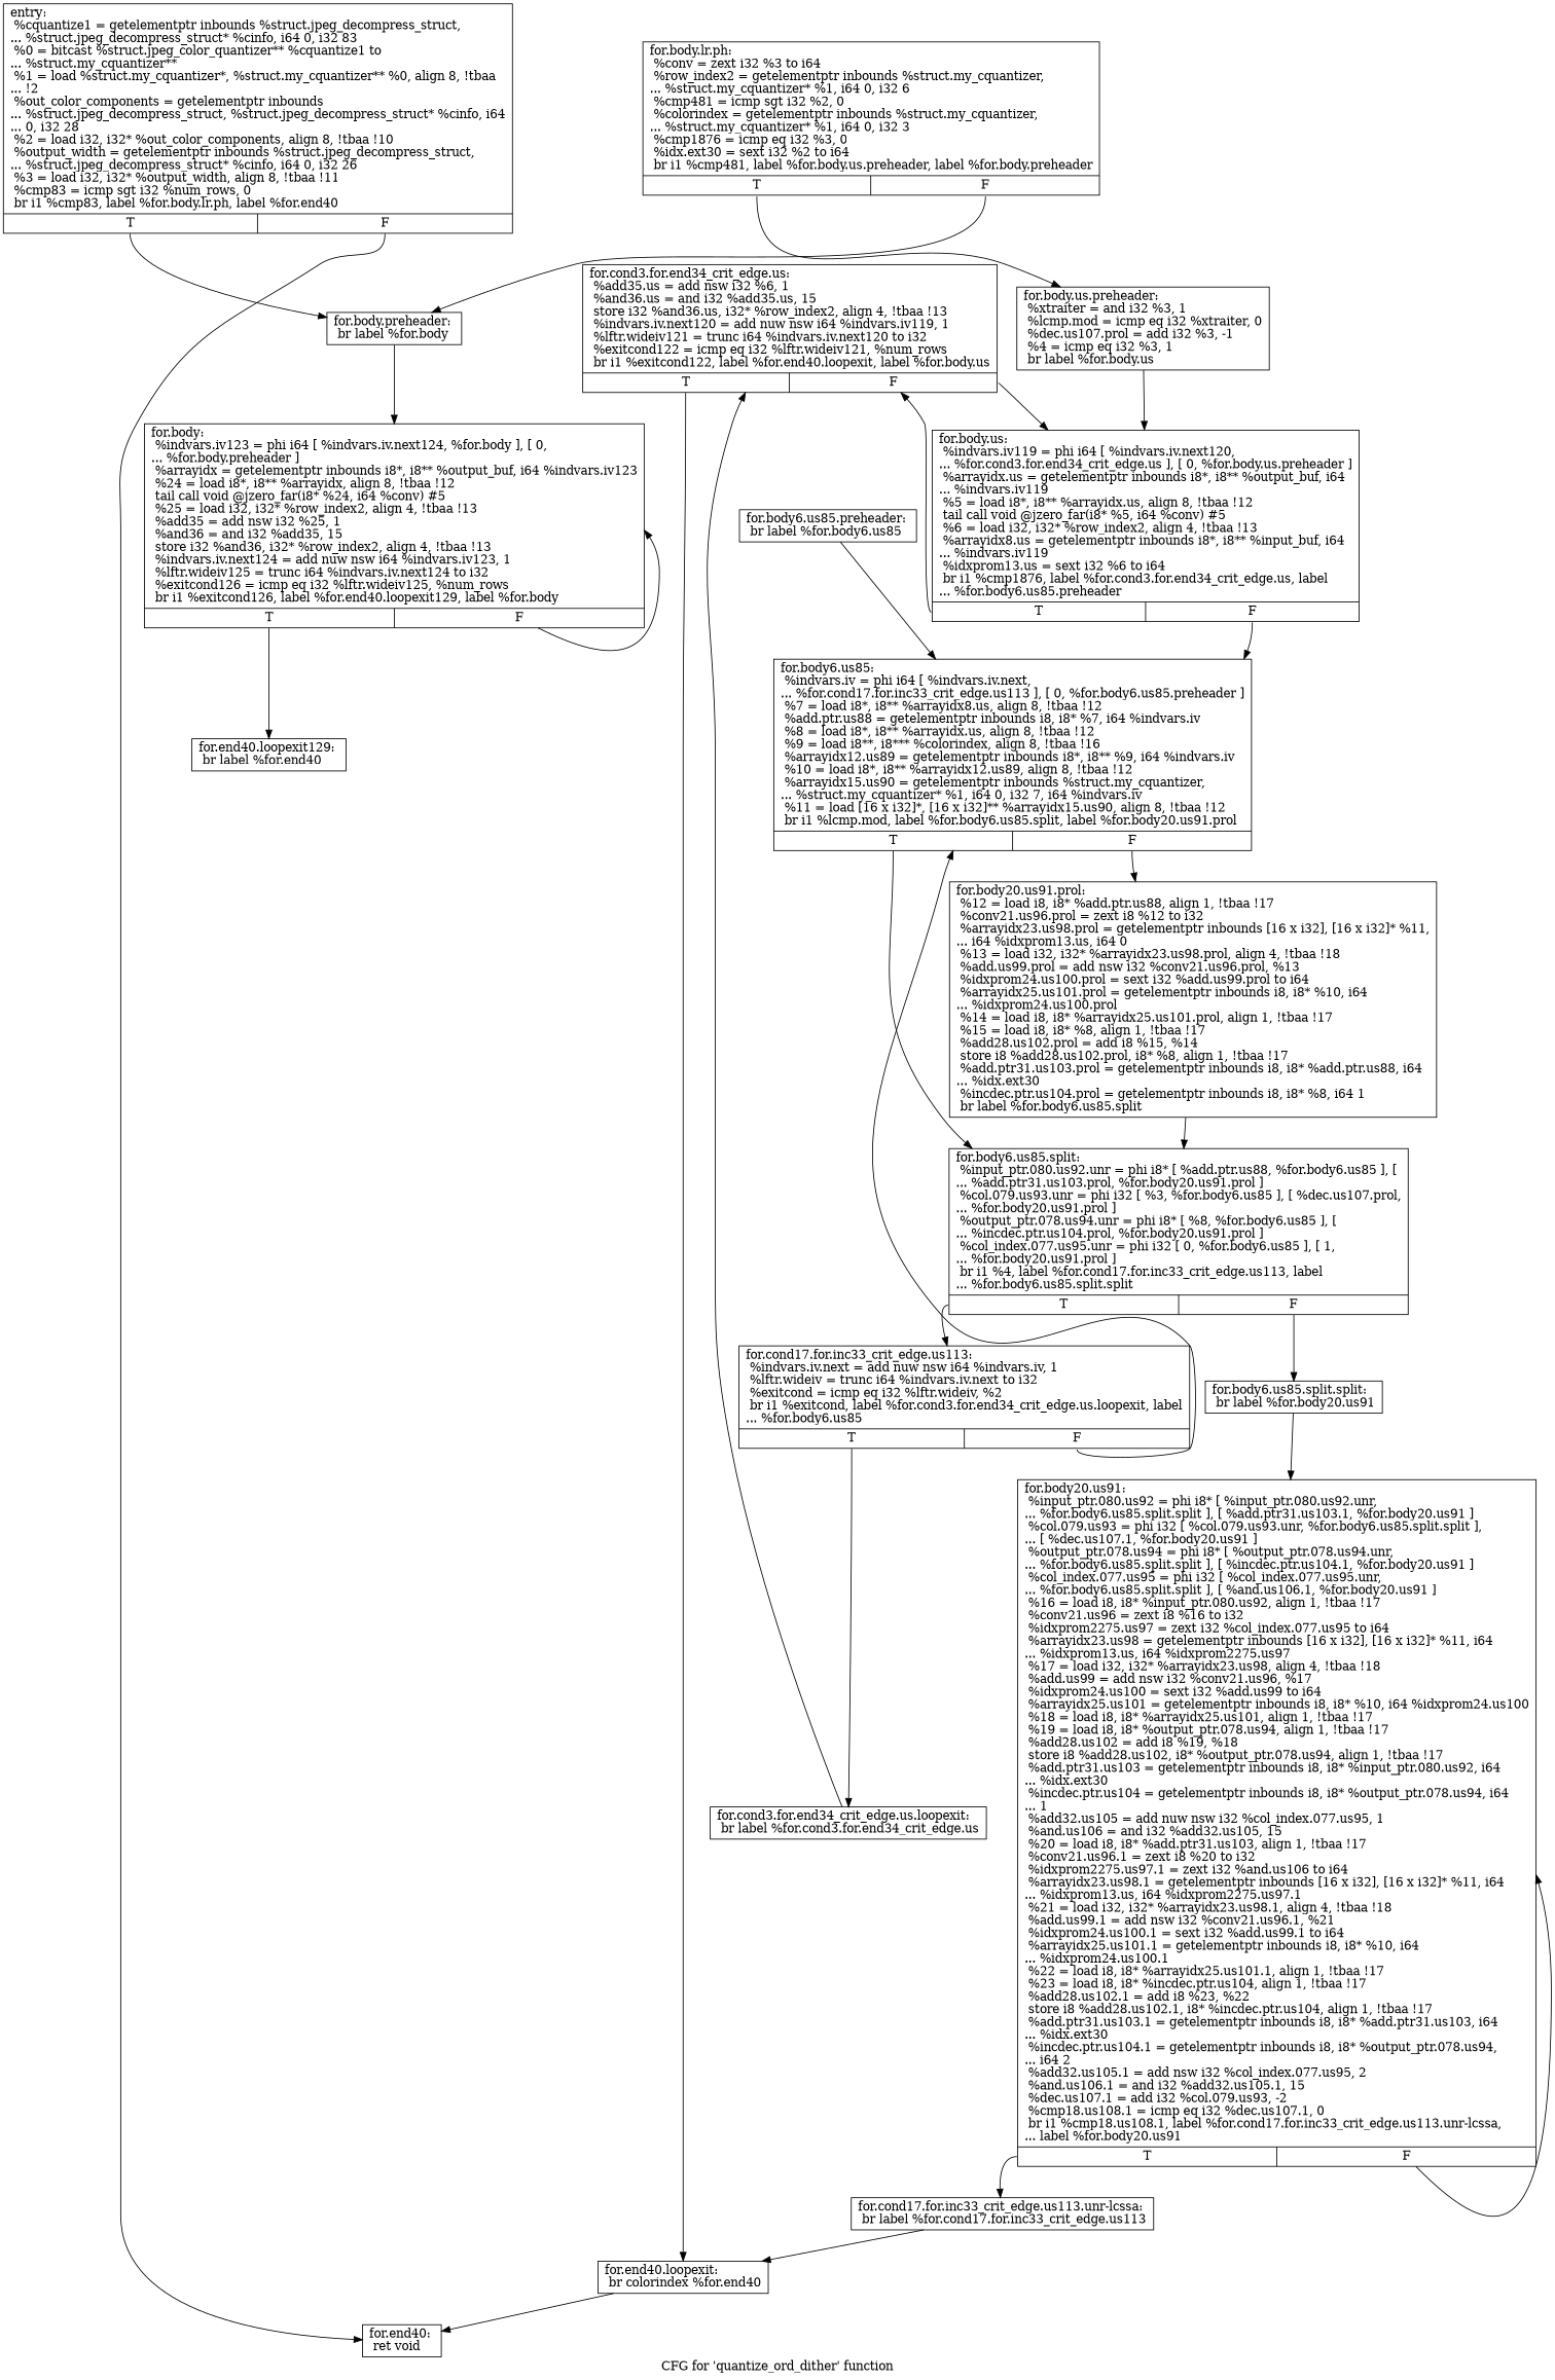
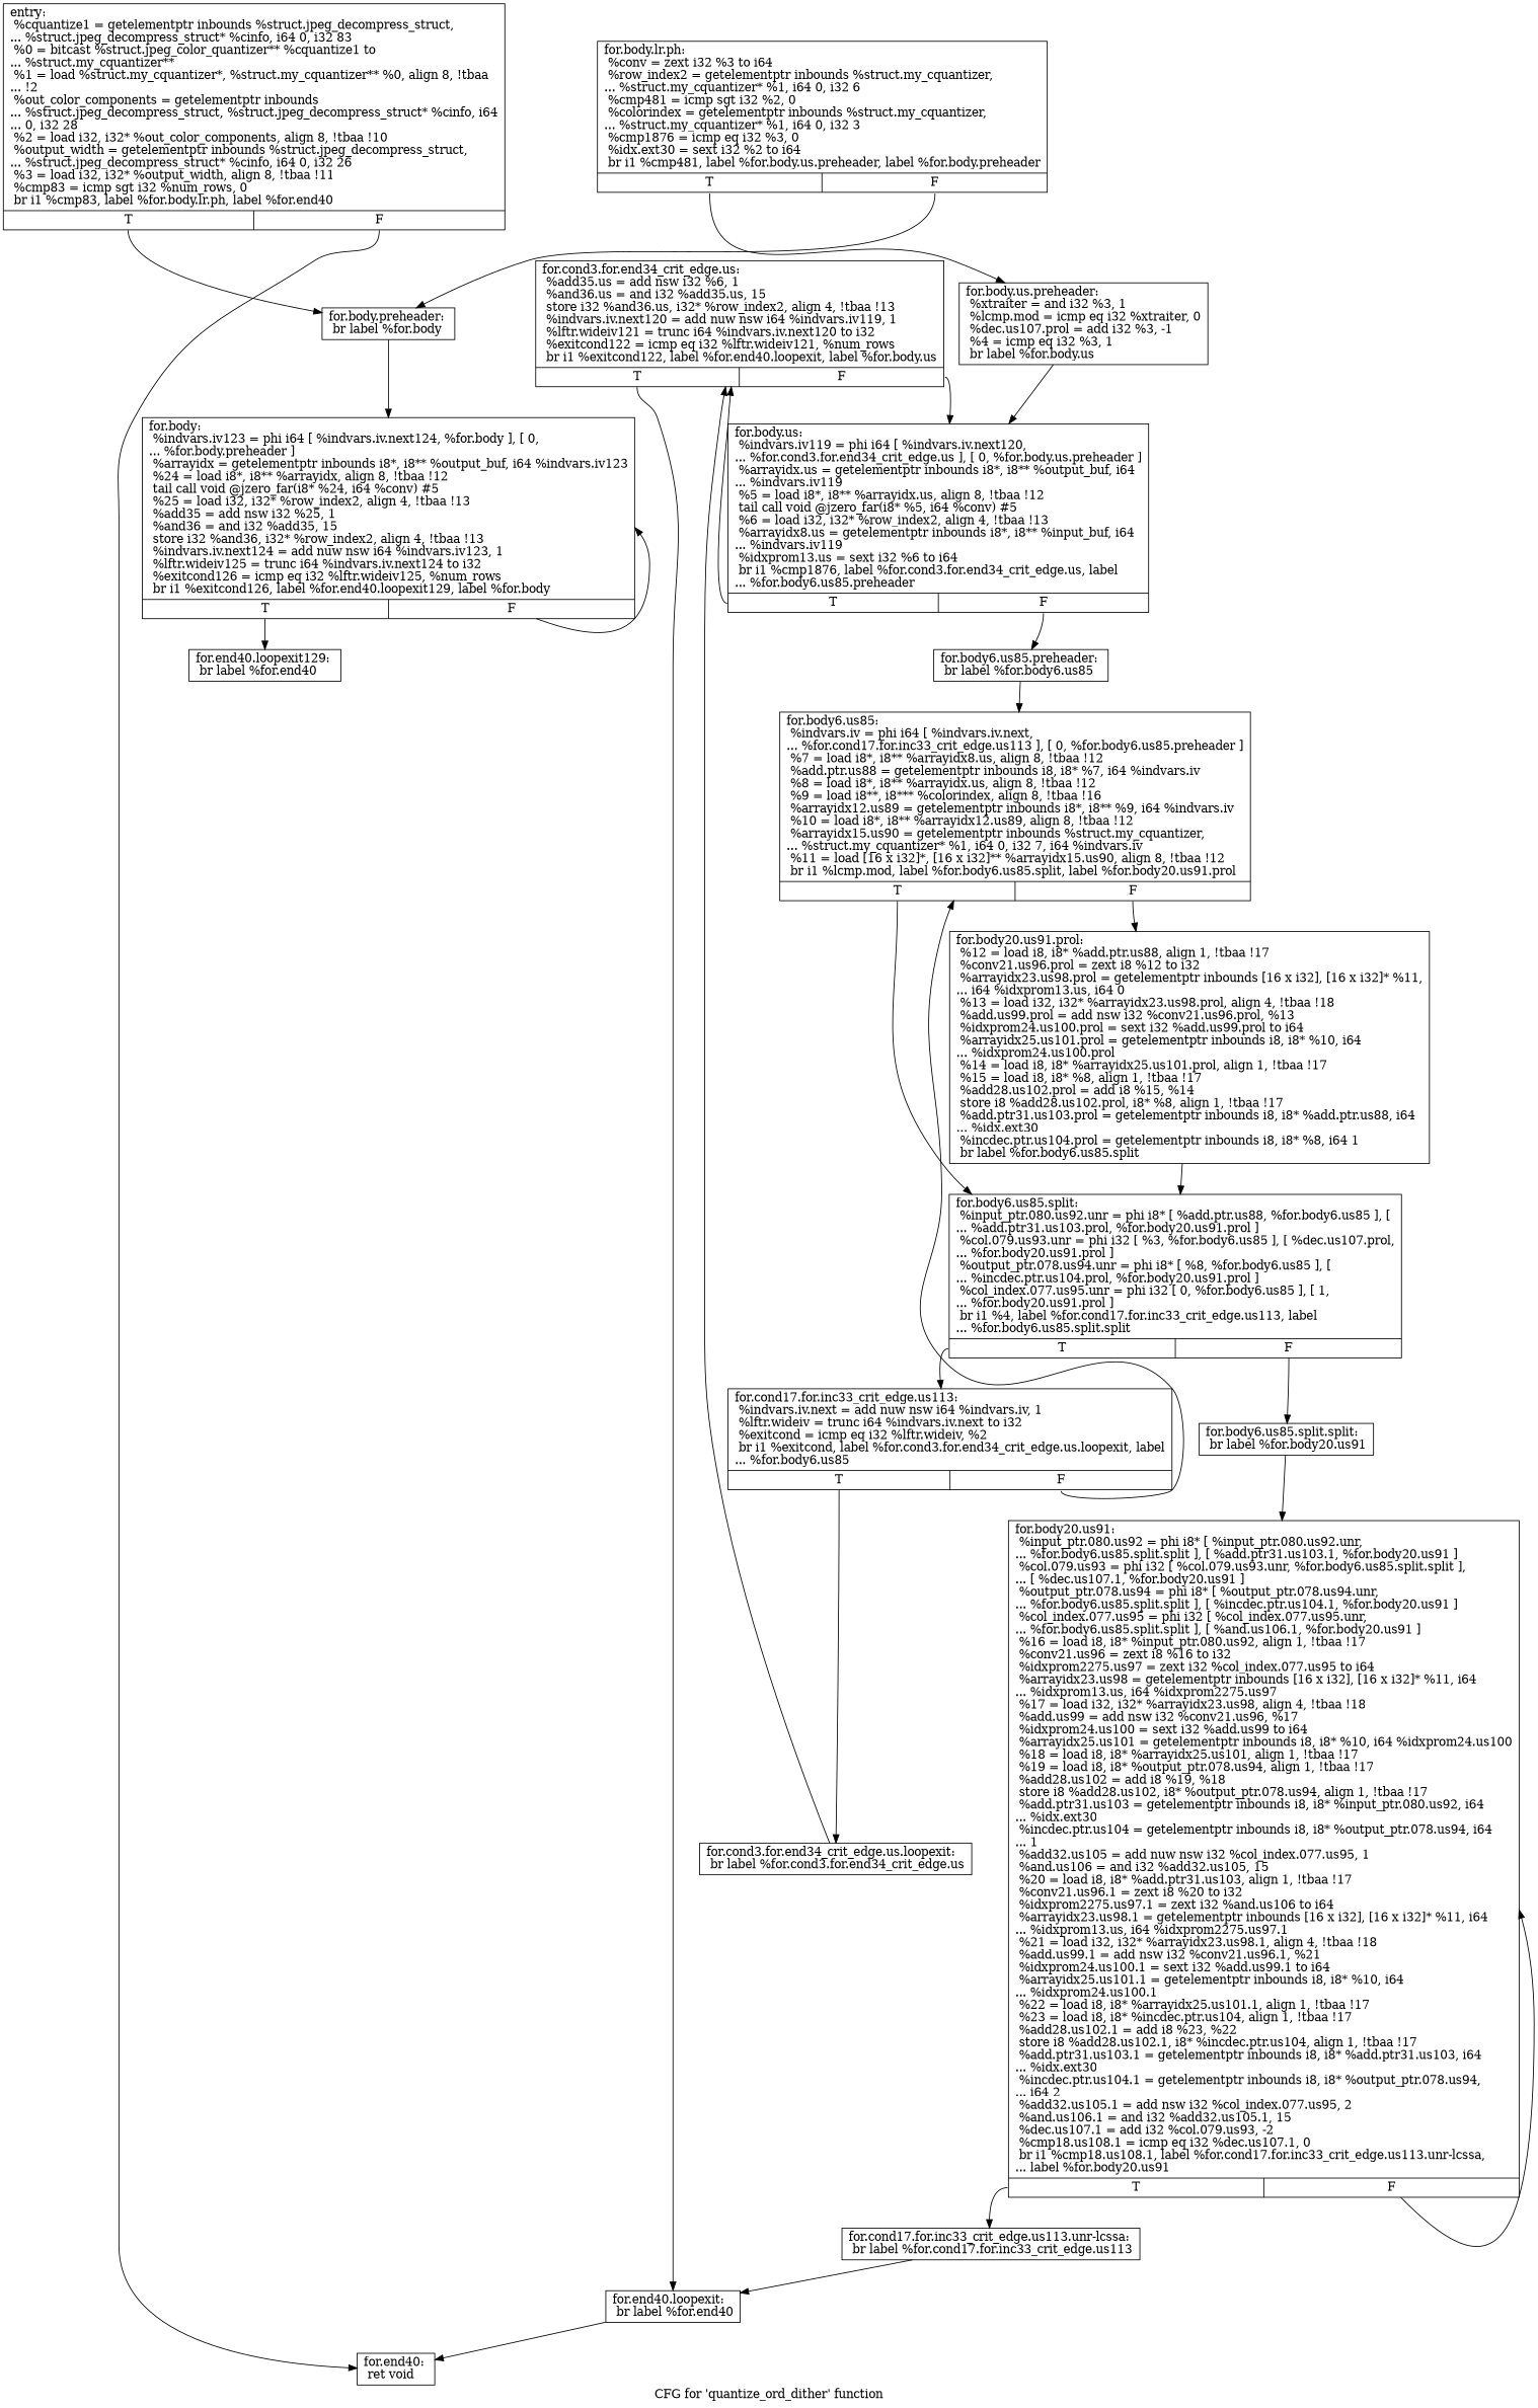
  digraph {
    label="CFG for 'quantize_ord_dither' function"
    node [shape=record]
    edge [tailport=s1]
    n1 [label="{entry:\l  %cquantize1 = getelementptr inbounds %struct.jpeg_decompress_struct,\l... %struct.jpeg_decompress_struct* %cinfo, i64 0, i32 83\l  %0 = bitcast %struct.jpeg_color_quantizer** %cquantize1 to\l... %struct.my_cquantizer**\l  %1 = load %struct.my_cquantizer*, %struct.my_cquantizer** %0, align 8, !tbaa\l... !2\l  %out_color_components = getelementptr inbounds\l... %struct.jpeg_decompress_struct, %struct.jpeg_decompress_struct* %cinfo, i64\l... 0, i32 28\l  %2 = load i32, i32* %out_color_components, align 8, !tbaa !10\l  %output_width = getelementptr inbounds %struct.jpeg_decompress_struct,\l... %struct.jpeg_decompress_struct* %cinfo, i64 0, i32 26\l  %3 = load i32, i32* %output_width, align 8, !tbaa !11\l  %cmp83 = icmp sgt i32 %num_rows, 0\l  br i1 %cmp83, label %for.body.lr.ph, label %for.end40\l|{<s0>T|<s1>F}}"]
    n2 [label="{for.end40:                                        \l  ret void\l}"]
    n3 [label="{for.body.preheader:                               \l  br label %for.body\l}"]
    n4 [label="{for.body.lr.ph:                                   \l  %conv = zext i32 %3 to i64\l  %row_index2 = getelementptr inbounds %struct.my_cquantizer,\l... %struct.my_cquantizer* %1, i64 0, i32 6\l  %cmp481 = icmp sgt i32 %2, 0\l  %colorindex = getelementptr inbounds %struct.my_cquantizer,\l... %struct.my_cquantizer* %1, i64 0, i32 3\l  %cmp1876 = icmp eq i32 %3, 0\l  %idx.ext30 = sext i32 %2 to i64\l  br i1 %cmp481, label %for.body.us.preheader, label %for.body.preheader\l|{<s0>T|<s1>F}}"]
    n5 [label="{for.body.us.preheader:                            \l  %xtraiter = and i32 %3, 1\l  %lcmp.mod = icmp eq i32 %xtraiter, 0\l  %dec.us107.prol = add i32 %3, -1\l  %4 = icmp eq i32 %3, 1\l  br label %for.body.us\l}"]
    n6 [label="{for.body.us:                                      \l  %indvars.iv119 = phi i64 [ %indvars.iv.next120,\l... %for.cond3.for.end34_crit_edge.us ], [ 0, %for.body.us.preheader ]\l  %arrayidx.us = getelementptr inbounds i8*, i8** %output_buf, i64\l... %indvars.iv119\l  %5 = load i8*, i8** %arrayidx.us, align 8, !tbaa !12\l  tail call void @jzero_far(i8* %5, i64 %conv) #5\l  %6 = load i32, i32* %row_index2, align 4, !tbaa !13\l  %arrayidx8.us = getelementptr inbounds i8*, i8** %input_buf, i64\l... %indvars.iv119\l  %idxprom13.us = sext i32 %6 to i64\l  br i1 %cmp1876, label %for.cond3.for.end34_crit_edge.us, label\l... %for.body6.us85.preheader\l|{<s0>T|<s1>F}}"]
    n7 [label="{for.body:                                         \l  %indvars.iv123 = phi i64 [ %indvars.iv.next124, %for.body ], [ 0,\l... %for.body.preheader ]\l  %arrayidx = getelementptr inbounds i8*, i8** %output_buf, i64 %indvars.iv123\l  %24 = load i8*, i8** %arrayidx, align 8, !tbaa !12\l  tail call void @jzero_far(i8* %24, i64 %conv) #5\l  %25 = load i32, i32* %row_index2, align 4, !tbaa !13\l  %add35 = add nsw i32 %25, 1\l  %and36 = and i32 %add35, 15\l  store i32 %and36, i32* %row_index2, align 4, !tbaa !13\l  %indvars.iv.next124 = add nuw nsw i64 %indvars.iv123, 1\l  %lftr.wideiv125 = trunc i64 %indvars.iv.next124 to i32\l  %exitcond126 = icmp eq i32 %lftr.wideiv125, %num_rows\l  br i1 %exitcond126, label %for.end40.loopexit129, label %for.body\l|{<s0>T|<s1>F}}"]
    n8 [label="{for.cond3.for.end34_crit_edge.us:                 \l  %add35.us = add nsw i32 %6, 1\l  %and36.us = and i32 %add35.us, 15\l  store i32 %and36.us, i32* %row_index2, align 4, !tbaa !13\l  %indvars.iv.next120 = add nuw nsw i64 %indvars.iv119, 1\l  %lftr.wideiv121 = trunc i64 %indvars.iv.next120 to i32\l  %exitcond122 = icmp eq i32 %lftr.wideiv121, %num_rows\l  br i1 %exitcond122, label %for.end40.loopexit, label %for.body.us\l|{<s0>T|<s1>F}}"]
    n9 [label="{for.body6.us85.preheader:                         \l  br label %for.body6.us85\l}"]
    n10 [label="{for.end40.loopexit129:                            \l  br label %for.end40\l}"]
-   n11 [label="{for.end40.loopexit:                               \l  br colorindex %for.end40\l}"]
+   n11 [label="{for.end40.loopexit:                               \l  br label %for.end40\l}"]
    n12 [label="{for.body6.us85:                                   \l  %indvars.iv = phi i64 [ %indvars.iv.next,\l... %for.cond17.for.inc33_crit_edge.us113 ], [ 0, %for.body6.us85.preheader ]\l  %7 = load i8*, i8** %arrayidx8.us, align 8, !tbaa !12\l  %add.ptr.us88 = getelementptr inbounds i8, i8* %7, i64 %indvars.iv\l  %8 = load i8*, i8** %arrayidx.us, align 8, !tbaa !12\l  %9 = load i8**, i8*** %colorindex, align 8, !tbaa !16\l  %arrayidx12.us89 = getelementptr inbounds i8*, i8** %9, i64 %indvars.iv\l  %10 = load i8*, i8** %arrayidx12.us89, align 8, !tbaa !12\l  %arrayidx15.us90 = getelementptr inbounds %struct.my_cquantizer,\l... %struct.my_cquantizer* %1, i64 0, i32 7, i64 %indvars.iv\l  %11 = load [16 x i32]*, [16 x i32]** %arrayidx15.us90, align 8, !tbaa !12\l  br i1 %lcmp.mod, label %for.body6.us85.split, label %for.body20.us91.prol\l|{<s0>T|<s1>F}}"]
    n13 [label="{for.body6.us85.split:                             \l  %input_ptr.080.us92.unr = phi i8* [ %add.ptr.us88, %for.body6.us85 ], [\l... %add.ptr31.us103.prol, %for.body20.us91.prol ]\l  %col.079.us93.unr = phi i32 [ %3, %for.body6.us85 ], [ %dec.us107.prol,\l... %for.body20.us91.prol ]\l  %output_ptr.078.us94.unr = phi i8* [ %8, %for.body6.us85 ], [\l... %incdec.ptr.us104.prol, %for.body20.us91.prol ]\l  %col_index.077.us95.unr = phi i32 [ 0, %for.body6.us85 ], [ 1,\l... %for.body20.us91.prol ]\l  br i1 %4, label %for.cond17.for.inc33_crit_edge.us113, label\l... %for.body6.us85.split.split\l|{<s0>T|<s1>F}}"]
    n14 [label="{for.body20.us91.prol:                             \l  %12 = load i8, i8* %add.ptr.us88, align 1, !tbaa !17\l  %conv21.us96.prol = zext i8 %12 to i32\l  %arrayidx23.us98.prol = getelementptr inbounds [16 x i32], [16 x i32]* %11,\l... i64 %idxprom13.us, i64 0\l  %13 = load i32, i32* %arrayidx23.us98.prol, align 4, !tbaa !18\l  %add.us99.prol = add nsw i32 %conv21.us96.prol, %13\l  %idxprom24.us100.prol = sext i32 %add.us99.prol to i64\l  %arrayidx25.us101.prol = getelementptr inbounds i8, i8* %10, i64\l... %idxprom24.us100.prol\l  %14 = load i8, i8* %arrayidx25.us101.prol, align 1, !tbaa !17\l  %15 = load i8, i8* %8, align 1, !tbaa !17\l  %add28.us102.prol = add i8 %15, %14\l  store i8 %add28.us102.prol, i8* %8, align 1, !tbaa !17\l  %add.ptr31.us103.prol = getelementptr inbounds i8, i8* %add.ptr.us88, i64\l... %idx.ext30\l  %incdec.ptr.us104.prol = getelementptr inbounds i8, i8* %8, i64 1\l  br label %for.body6.us85.split\l}"]
    n15 [label="{for.cond17.for.inc33_crit_edge.us113:             \l  %indvars.iv.next = add nuw nsw i64 %indvars.iv, 1\l  %lftr.wideiv = trunc i64 %indvars.iv.next to i32\l  %exitcond = icmp eq i32 %lftr.wideiv, %2\l  br i1 %exitcond, label %for.cond3.for.end34_crit_edge.us.loopexit, label\l... %for.body6.us85\l|{<s0>T|<s1>F}}"]
    n16 [label="{for.body6.us85.split.split:                       \l  br label %for.body20.us91\l}"]
    n17 [label="{for.cond3.for.end34_crit_edge.us.loopexit:        \l  br label %for.cond3.for.end34_crit_edge.us\l}"]
    n18 [label="{for.body20.us91:                                  \l  %input_ptr.080.us92 = phi i8* [ %input_ptr.080.us92.unr,\l... %for.body6.us85.split.split ], [ %add.ptr31.us103.1, %for.body20.us91 ]\l  %col.079.us93 = phi i32 [ %col.079.us93.unr, %for.body6.us85.split.split ],\l... [ %dec.us107.1, %for.body20.us91 ]\l  %output_ptr.078.us94 = phi i8* [ %output_ptr.078.us94.unr,\l... %for.body6.us85.split.split ], [ %incdec.ptr.us104.1, %for.body20.us91 ]\l  %col_index.077.us95 = phi i32 [ %col_index.077.us95.unr,\l... %for.body6.us85.split.split ], [ %and.us106.1, %for.body20.us91 ]\l  %16 = load i8, i8* %input_ptr.080.us92, align 1, !tbaa !17\l  %conv21.us96 = zext i8 %16 to i32\l  %idxprom2275.us97 = zext i32 %col_index.077.us95 to i64\l  %arrayidx23.us98 = getelementptr inbounds [16 x i32], [16 x i32]* %11, i64\l... %idxprom13.us, i64 %idxprom2275.us97\l  %17 = load i32, i32* %arrayidx23.us98, align 4, !tbaa !18\l  %add.us99 = add nsw i32 %conv21.us96, %17\l  %idxprom24.us100 = sext i32 %add.us99 to i64\l  %arrayidx25.us101 = getelementptr inbounds i8, i8* %10, i64 %idxprom24.us100\l  %18 = load i8, i8* %arrayidx25.us101, align 1, !tbaa !17\l  %19 = load i8, i8* %output_ptr.078.us94, align 1, !tbaa !17\l  %add28.us102 = add i8 %19, %18\l  store i8 %add28.us102, i8* %output_ptr.078.us94, align 1, !tbaa !17\l  %add.ptr31.us103 = getelementptr inbounds i8, i8* %input_ptr.080.us92, i64\l... %idx.ext30\l  %incdec.ptr.us104 = getelementptr inbounds i8, i8* %output_ptr.078.us94, i64\l... 1\l  %add32.us105 = add nuw nsw i32 %col_index.077.us95, 1\l  %and.us106 = and i32 %add32.us105, 15\l  %20 = load i8, i8* %add.ptr31.us103, align 1, !tbaa !17\l  %conv21.us96.1 = zext i8 %20 to i32\l  %idxprom2275.us97.1 = zext i32 %and.us106 to i64\l  %arrayidx23.us98.1 = getelementptr inbounds [16 x i32], [16 x i32]* %11, i64\l... %idxprom13.us, i64 %idxprom2275.us97.1\l  %21 = load i32, i32* %arrayidx23.us98.1, align 4, !tbaa !18\l  %add.us99.1 = add nsw i32 %conv21.us96.1, %21\l  %idxprom24.us100.1 = sext i32 %add.us99.1 to i64\l  %arrayidx25.us101.1 = getelementptr inbounds i8, i8* %10, i64\l... %idxprom24.us100.1\l  %22 = load i8, i8* %arrayidx25.us101.1, align 1, !tbaa !17\l  %23 = load i8, i8* %incdec.ptr.us104, align 1, !tbaa !17\l  %add28.us102.1 = add i8 %23, %22\l  store i8 %add28.us102.1, i8* %incdec.ptr.us104, align 1, !tbaa !17\l  %add.ptr31.us103.1 = getelementptr inbounds i8, i8* %add.ptr31.us103, i64\l... %idx.ext30\l  %incdec.ptr.us104.1 = getelementptr inbounds i8, i8* %output_ptr.078.us94,\l... i64 2\l  %add32.us105.1 = add nsw i32 %col_index.077.us95, 2\l  %and.us106.1 = and i32 %add32.us105.1, 15\l  %dec.us107.1 = add i32 %col.079.us93, -2\l  %cmp18.us108.1 = icmp eq i32 %dec.us107.1, 0\l  br i1 %cmp18.us108.1, label %for.cond17.for.inc33_crit_edge.us113.unr-lcssa,\l... label %for.body20.us91\l|{<s0>T|<s1>F}}"]
    n19 [label="{for.cond17.for.inc33_crit_edge.us113.unr-lcssa:   \l  br label %for.cond17.for.inc33_crit_edge.us113\l}"]
    n1 -> n2
    n1 -> n3 [tailport=s0]
    n3 -> n7 [tailport=""]
    n4 -> n3
    n4 -> n5 [tailport=s0]
    n5 -> n6 [tailport=""]
    n6 -> n8 [tailport=s0]
-   n6 -> n12
+   n6 -> n9
    n7 -> n7
    n7 -> n10 [tailport=s0]
    n8 -> n6
    n8 -> n11 [tailport=s0]
    n9 -> n12 [tailport=""]
    n11 -> n2 [tailport=""]
    n12 -> n13 [tailport=s0]
    n12 -> n14
    n13 -> n15 [tailport=s0]
    n13 -> n16
    n14 -> n13 [tailport=""]
    n15 -> n12
    n15 -> n17 [tailport=s0]
    n16 -> n18 [tailport=""]
    n17 -> n8 [tailport=""]
    n18 -> n18
    n18 -> n19 [tailport=s0]
    n19 -> n11 [tailport=""]
  }
